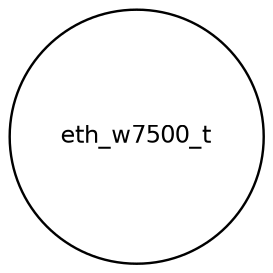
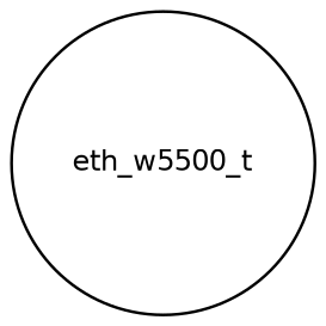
  digraph {
    rankdir=LR
-   n1 [color=black fillcolor=white fontname=Helvetica fontsize=10 height=0.2 label=eth_w7500_t shape=circle style=filled width=0.4]
+   n1 [color=black fillcolor=white fontname=Helvetica fontsize=10 height=0.2 label=eth_w5500_t shape=circle style=filled width=0.4]
  }
